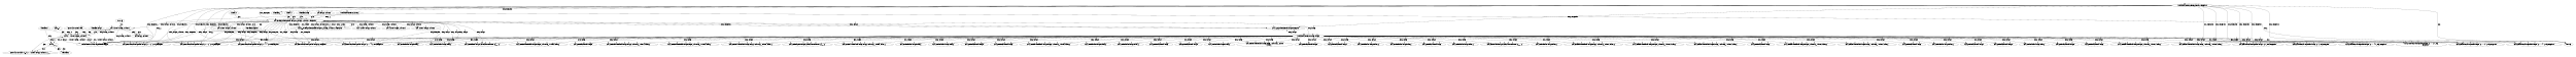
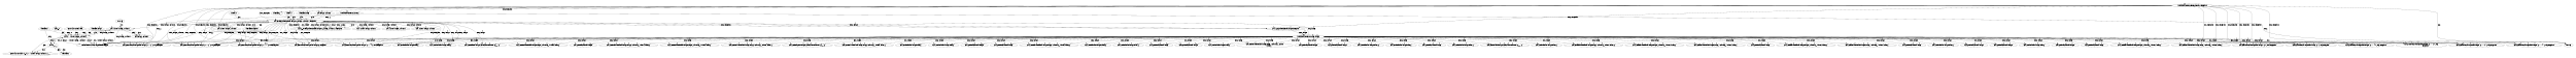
  digraph {
    n1 [label="(Call,(ssize_t) image->columns)"]
    n2 [label="(Call,x < (ssize_t) image->columns)"]
    n3 [label="(Call,image->columns)"]
    n4 [label="(MethodReturn,static MagickBooleanType)"]
    n5 [label="(Call,x++)"]
    n6 [label="(ControlStructure,for (x=0; x < (ssize_t) image->columns; x++))"]
    n7 [label="(Call,QueueAuthenticPixels(image,0,y,image->columns,1,exception))"]
    n8 [label="(Call,SetPixelRed(image,ScaleCharToQuantum(*p++),q))"]
    n9 [label="(Call,q=QueueAuthenticPixels(image,0,y,image->columns,1,exception))"]
    n10 [label="(Call,(ssize_t) image->columns)"]
    n11 [label="(Call,ConstrainColormapIndex(image,*p,exception))"]
    n12 [label="(Call,(ssize_t) image->columns)"]
    n13 [label="(Call,ConstrainColormapIndex(image,(*p >> 4) & 0x0f,exception))"]
    n14 [label="(Call,ConstrainColormapIndex(image,(*p >> 6) & 0x3,exception))"]
    n15 [label="(Call,ConstrainColormapIndex(image,(*p >> 6) & 0x3,exception))"]
    n16 [label="(Call,SetPixelIndex(image,index,q))"]
    n17 [label="(Call,SyncAuthenticPixels(image,exception))"]
    n18 [label="(Call,(ssize_t) image->columns)"]
    n19 [label="(Call,(ssize_t) image->columns)"]
    n20 [label="(Call,SetPixelIndex(image,index,q))"]
    n21 [label="(Call,ConstrainColormapIndex(image,(*p >> 4) & 0x0f,exception))"]
    n22 [label="(Identifier,exception)"]
    n23 [label="(MethodParameterIn,Image *image)"]
    n24 [label="(Call,SetPixelViaPixelInfo(image,image->colormap+(ssize_t) index,q))"]
    n25 [label="(Call,SetPixelViaPixelInfo(image,image->colormap+(ssize_t) index,q))"]
    n26 [label="(Call,ConstrainColormapIndex(image,(*p >> 2) & 0x3,exception))"]
    n27 [label="(Call,SetPixelViaPixelInfo(image,image->colormap+(ssize_t) index,q))"]
    n28 [label="(Call,GetPixelChannels(image))"]
    n29 [label="(Call,SetPixelViaPixelInfo(image,image->colormap+(ssize_t) index,q))"]
    n30 [label="(Call,SetPixelViaPixelInfo(image,image->colormap+(ssize_t) index,q))"]
    n31 [label="(Call,GetPixelChannels(image))"]
    n32 [label="(Call,ConstrainColormapIndex(image,(*p) & 0x0f,exception))"]
    n33 [label="(Call,SetPixelIndex(image,index,q))"]
    n34 [label="(Call,GetPixelChannels(image))"]
    n35 [label="(Call,GetPixelChannels(image))"]
    n36 [label="(Call,ConstrainColormapIndex(image,(*p) & 0x3,exception))"]
    n37 [label="(Call,SetPixelIndex(image,index,q))"]
    n38 [label="(Call,GetPixelChannels(image))"]
    n39 [label="(Call,GetPixelChannels(image))"]
    n40 [label="(Call,SetPixelViaPixelInfo(image,image->colormap+(ssize_t) index,q))"]
    n41 [label="(Call,SetPixelViaPixelInfo(image,image->colormap+(ssize_t) index,q))"]
    n42 [label="(Call,SetPixelViaPixelInfo(image,image->colormap+(ssize_t) index,q))"]
    n43 [label="(Call,ConstrainColormapIndex(image,(*p >> 4) & 0x3,exception))"]
    n44 [label="(Call,GetPixelChannels(image))"]
    n45 [label="(Call,SetPixelViaPixelInfo(image,image->colormap+(ssize_t) index,q))"]
    n46 [label="(Call,SetPixelViaPixelInfo(image,image->colormap+(ssize_t) index,q))"]
    n47 [label="(Call,SetPixelViaPixelInfo(image,image->colormap+(ssize_t) index,q))"]
    n48 [label="(Call,SetPixelGreen(image,ScaleCharToQuantum(*p++),q))"]
    n49 [label="(Call,ConstrainColormapIndex(image,(*p >> 2) & 0x3,\n                       exception))"]
    n50 [label="(Call,SetPixelViaPixelInfo(image,image->colormap+(ssize_t) index,q))"]
    n51 [label="(Call,SetPixelIndex(image,index,q))"]
    n52 [label="(Call,SetPixelIndex(image,index,q))"]
    n53 [label="(Call,GetPixelChannels(image))"]
    n54 [label="(Call,GetPixelChannels(image))"]
    n55 [label="(Call,SetPixelViaPixelInfo(image,image->colormap+(ssize_t) index,q))"]
    n56 [label="(Call,SetPixelIndex(image,index,q))"]
    n57 [label="(Call,SetPixelIndex(image,index,q))"]
    n58 [label="(Call,GetPixelChannels(image))"]
    n59 [label="(Call,GetPixelChannels(image))"]
    n60 [label="(Call,SetPixelIndex(image,index,q))"]
    n61 [label="(Call,SetPixelViaPixelInfo(image,image->colormap+(ssize_t)\n                        index,q))"]
    n62 [label="(Call,GetPixelChannels(image))"]
    n63 [label="(Call,GetPixelChannels(image))"]
    n64 [label="(Call,SetPixelIndex(image,index,q))"]
    n65 [label="(Call,SetPixelIndex(image,index,q))"]
    n66 [label="(Call,GetPixelChannels(image))"]
    n67 [label="(Call,SetPixelIndex(image,index,q))"]
    n68 [label="(Call,SetPixelBlue(image,ScaleCharToQuantum(*p++),q))"]
    n69 [label="(Call,ConstrainColormapIndex(image,(*p >> 4) & 0x3,exception))"]
    n70 [label="(Call,SetPixelIndex(image,index,q))"]
    1000105
    n72 [label="(MethodParameterIn,ssize_t y)"]
    n73 [label="(MethodParameterIn,ExceptionInfo *exception)"]
    n74 [label="(Identifier,y)"]
    n75 [label="(Identifier,x)"]
    n76 [label="(Call,x=0)"]
    n77 [label="(Literal,1)"]
    n78 [label="(Identifier,image)"]
    n79 [label="(Call,image->columns)"]
    n80 [label="(Identifier,x)"]
    n81 [label="(ControlStructure,break;)"]
    n82 [label="(Identifier,image)"]
    n83 [label="(Literal,0)"]
    1000765
    n1 -> n2 [label="AST: "]
    n1 -> n2 [label="DDG: image->columns"]
    n1 -> n3 [label="CFG: "]
    n1 -> n4 [label="DDG: image->columns"]
    n2 -> n1 [label="CFG: "]
    n2 -> n4 [label="DDG: x < (ssize_t) image->columns"]
    n2 -> n4 [label="DDG: x"]
    n2 -> n4 [label="DDG: (ssize_t) image->columns"]
    n2 -> n5 [label="DDG: x"]
    n2 -> n6 [label="AST: "]
    n3 -> n1 [label="AST: "]
    n5 -> n2 [label="DDG: x"]
    n5 -> n6 [label="AST: "]
    n5 -> n75 [label="CFG: "]
    n7 -> n1 [label="DDG: image->columns"]
    n7 -> n4 [label="DDG: exception"]
    n7 -> n4 [label="DDG: y"]
    n7 -> n4 [label="DDG: image->columns"]
    n7 -> n4 [label="DDG: image"]
    n7 -> n8 [label="DDG: image"]
    n7 -> n9 [label="AST: "]
    n7 -> n9 [label="DDG: exception"]
    n7 -> n9 [label="DDG: image"]
    n7 -> n9 [label="DDG: image->columns"]
    n7 -> n9 [label="DDG: 1"]
    n7 -> n9 [label="DDG: 0"]
    n7 -> n9 [label="DDG: y"]
    n7 -> n10 [label="DDG: image->columns"]
    n7 -> n11 [label="DDG: image"]
    n7 -> n11 [label="DDG: exception"]
    n7 -> n12 [label="DDG: image->columns"]
    n7 -> n13 [label="DDG: image"]
    n7 -> n13 [label="DDG: exception"]
    n7 -> n14 [label="DDG: image"]
    n7 -> n14 [label="DDG: exception"]
    n7 -> n15 [label="DDG: image"]
    n7 -> n15 [label="DDG: exception"]
    n7 -> n16 [label="DDG: image"]
    n7 -> n17 [label="DDG: image"]
    n7 -> n17 [label="DDG: exception"]
    n7 -> n18 [label="DDG: image->columns"]
    n7 -> n19 [label="DDG: image->columns"]
    n7 -> n20 [label="DDG: image"]
    n7 -> n21 [label="DDG: image"]
    n7 -> n21 [label="DDG: exception"]
    n7 -> n22 [label="CFG: "]
    n9 -> n7 [label="CFG: "]
    n22 -> n7 [label="AST: "]
    n23 -> n4 [label="DDG: image"]
    n23 -> n7 [label="DDG: image"]
-   n23 -> n8 [label="AST: image"]
+   n23 -> n8 [label="DDG: image"]
    n23 -> n11 [label="AST: image"]
    n23 -> n13 [label="DDG: image"]
    n23 -> n14 [label="DDG: image"]
    n23 -> n15 [label="DDG: image"]
    n23 -> n16 [label="DDG: image"]
-   n23 -> n17 [label="DDG: image"]
+   n17 -> n23 [label="DDG: image"]
    n23 -> n20 [label="DDG: image"]
    n23 -> n21 [label="DDG: image"]
    n23 -> n24 [label="DDG: image"]
    n23 -> n25 [label="DDG: image"]
    n23 -> n26 [label="DDG: image"]
    n23 -> n27 [label="DDG: image"]
    n23 -> n28 [label="DDG: image"]
    n23 -> n29 [label="DDG: image"]
    n23 -> n30 [label="DDG: image"]
    n23 -> n31 [label="DDG: image"]
    n23 -> n32 [label="DDG: image"]
    n23 -> n33 [label="DDG: image"]
    n23 -> n34 [label="DDG: image"]
    n23 -> n35 [label="DDG: image"]
    n23 -> n36 [label="DDG: image"]
    n23 -> n37 [label="DDG: image"]
    n23 -> n38 [label="DDG: image"]
    n23 -> n39 [label="DDG: image"]
    n23 -> n40 [label="DDG: image"]
    n23 -> n41 [label="DDG: image"]
    n23 -> n42 [label="DDG: image"]
    n23 -> n43 [label="DDG: image"]
    n23 -> n44 [label="DDG: image"]
    n23 -> n45 [label="DDG: image"]
    n23 -> n46 [label="DDG: image"]
    n23 -> n47 [label="DDG: image"]
    n23 -> n48 [label="DDG: image"]
    n23 -> n49 [label="DDG: image"]
    n23 -> n50 [label="DDG: image"]
    n23 -> n51 [label="DDG: image"]
    n23 -> n52 [label="DDG: image"]
    n23 -> n53 [label="DDG: image"]
    n23 -> n54 [label="DDG: image"]
    n23 -> n55 [label="DDG: image"]
    n23 -> n56 [label="DDG: image"]
    n23 -> n57 [label="DDG: image"]
    n23 -> n58 [label="DDG: image"]
    n23 -> n59 [label="DDG: image"]
    n23 -> n60 [label="DDG: image"]
    n23 -> n61 [label="DDG: image"]
    n23 -> n62 [label="DDG: image"]
    n23 -> n63 [label="DDG: image"]
    n23 -> n64 [label="DDG: image"]
    n23 -> n65 [label="DDG: image"]
    n23 -> n66 [label="DDG: image"]
    n23 -> n67 [label="DDG: image"]
    n23 -> n68 [label="DDG: image"]
    n23 -> n69 [label="DDG: image"]
    n23 -> n70 [label="DDG: image"]
    n23 -> 1000105 [label="AST: "]
    n72 -> n4 [label="DDG: y"]
    n72 -> n7 [label="DDG: y"]
    n72 -> 1000105 [label="DDG: "]
    n73 -> n7 [label="DDG: exception"]
    n73 -> n11 [label="DDG: exception"]
    n73 -> n13 [label="DDG: exception"]
    n73 -> n14 [label="DDG: exception"]
    n73 -> n15 [label="DDG: exception"]
    n73 -> n17 [label="DDG: exception"]
    n73 -> n21 [label="DDG: exception"]
    n73 -> n26 [label="DDG: exception"]
    n73 -> n32 [label="DDG: exception"]
    n73 -> n36 [label="DDG: exception"]
    n73 -> n43 [label="DDG: exception"]
    n73 -> n49 [label="DDG: exception"]
    n73 -> n69 [label="DDG: exception"]
    n73 -> 1000105 [label="CFG: "]
    n73 -> n74 [label="DDG: exception"]
    n74 -> n7 [label="AST: "]
    n75 -> n5 [label="AST: "]
    n76 -> n2 [label="DDG: x"]
    n77 -> n7 [label="AST: "]
    n78 -> n7 [label="AST: "]
    n79 -> n7 [label="AST: "]
    n80 -> n2 [label="AST: "]
    n80 -> n5 [label="CFG: "]
    n81 -> n2 [label="CFG: "]
    n82 -> n2 [label="CFG: "]
    n83 -> n7 [label="AST: "]
    1000765 -> n1 [label="AST: "]
  }
